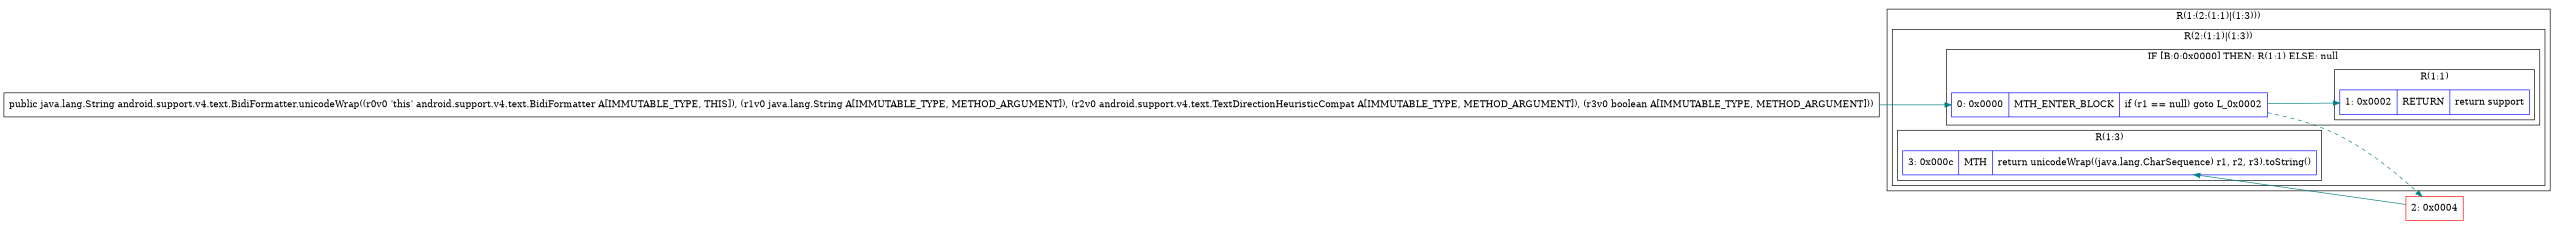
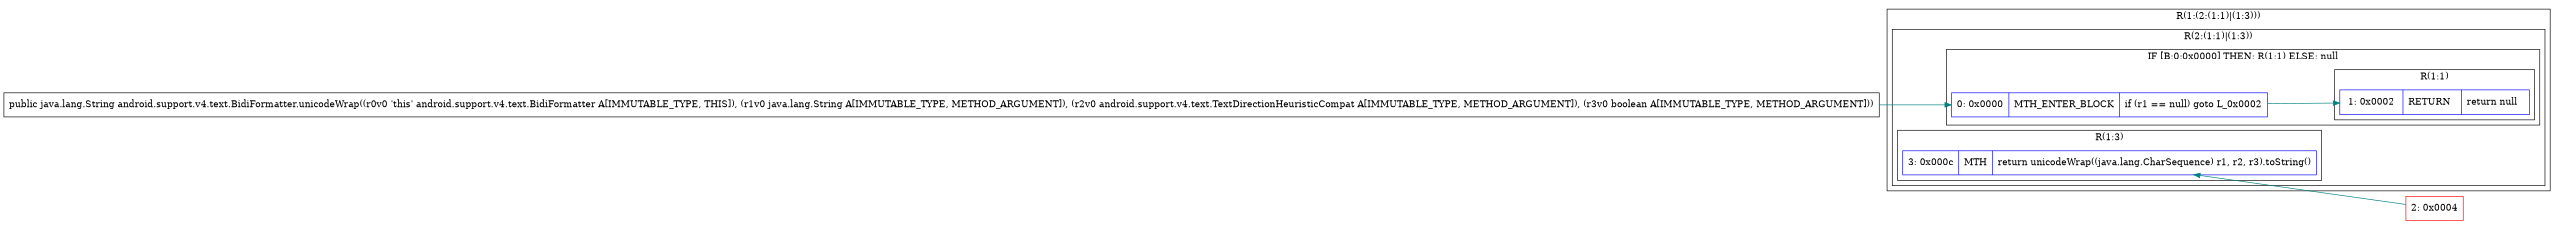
  digraph {
    rankdir=LR
    node [color=blue shape=record]
    edge [color=teal]
-   n1 [label="{1\:\ 0x0002|RETURN\l|return support\l}"]
+   n1 [label="{1\:\ 0x0002|RETURN\l|return null\l}"]
    n2 [label="{0\:\ 0x0000|MTH_ENTER_BLOCK\l|if (r1 == null) goto L_0x0002\l}"]
    n3 [label="{3\:\ 0x000c|MTH\l|return unicodeWrap((java.lang.CharSequence) r1, r2, r3).toString()\l}"]
    n4 [color=red label="{2\:\ 0x0004}"]
    n5 [label="{public java.lang.String android.support.v4.text.BidiFormatter.unicodeWrap((r0v0 'this' android.support.v4.text.BidiFormatter A[IMMUTABLE_TYPE, THIS]), (r1v0 java.lang.String A[IMMUTABLE_TYPE, METHOD_ARGUMENT]), (r2v0 android.support.v4.text.TextDirectionHeuristicCompat A[IMMUTABLE_TYPE, METHOD_ARGUMENT]), (r3v0 boolean A[IMMUTABLE_TYPE, METHOD_ARGUMENT])) }" color=""]
    subgraph cluster_1 {
      label="R(1:(2:(1:1)|(1:3)))"
      subgraph cluster_2 {
        label="R(2:(1:1)|(1:3))"
        subgraph cluster_3 {
          label="IF [B:0:0x0000] THEN: R(1:1) ELSE: null"
          n2
          subgraph cluster_4 {
            label="R(1:1)"
            n1
          }
        }
        subgraph cluster_5 {
          label="R(1:3)"
          n3
        }
      }
    }
    n2 -> n1
-   n2 -> n4 [style=dashed]
    n4 -> n3
    n5 -> n2
  }
